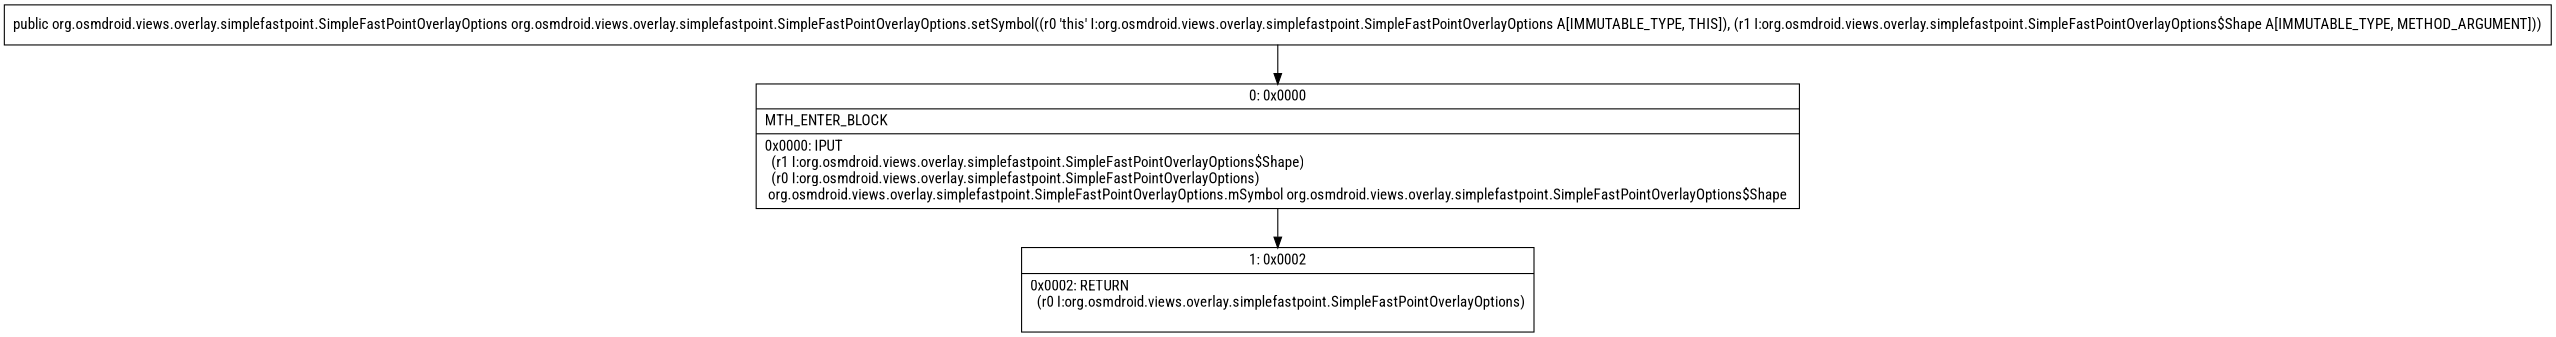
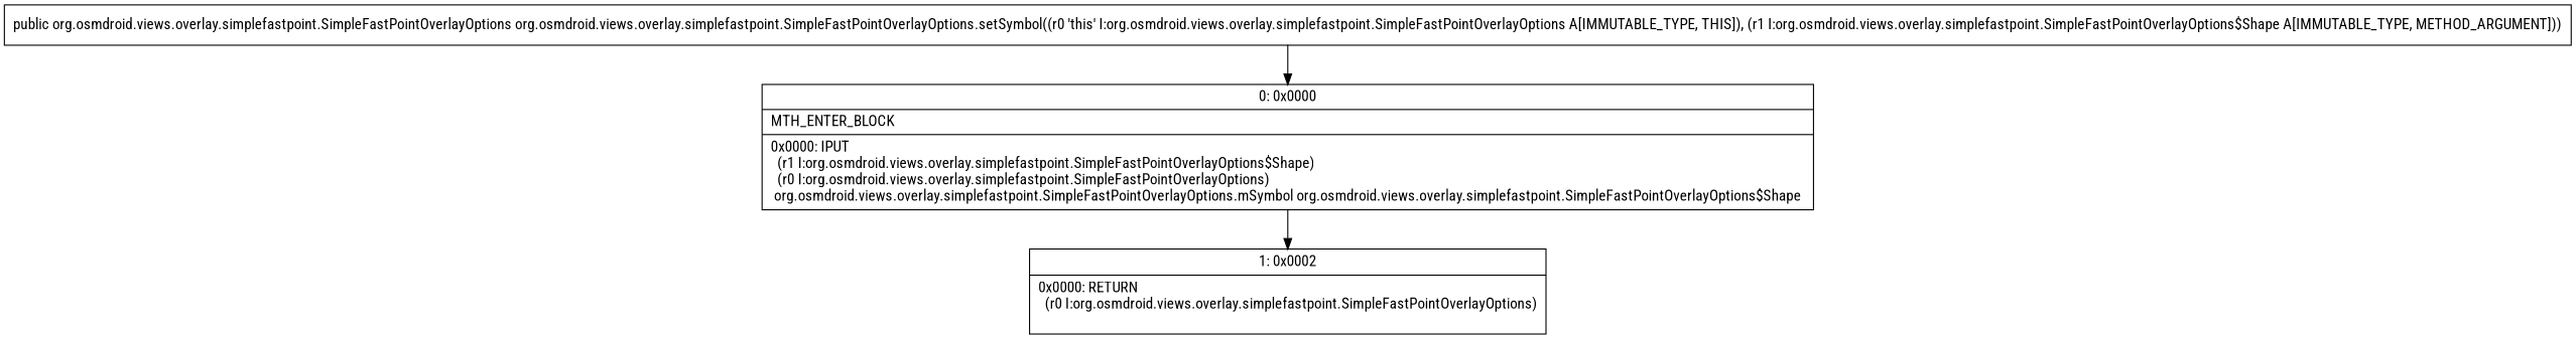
  digraph {
    fontname="Roboto Condensed"
    node [shape=record fontname="Roboto Condensed"]
    edge [fontname="Roboto Condensed"]
    n1 [label="{0\:\ 0x0000|MTH_ENTER_BLOCK\l|0x0000: IPUT  \l  (r1 I:org.osmdroid.views.overlay.simplefastpoint.SimpleFastPointOverlayOptions$Shape)\l  (r0 I:org.osmdroid.views.overlay.simplefastpoint.SimpleFastPointOverlayOptions)\l org.osmdroid.views.overlay.simplefastpoint.SimpleFastPointOverlayOptions.mSymbol org.osmdroid.views.overlay.simplefastpoint.SimpleFastPointOverlayOptions$Shape \l}"]
-   n2 [label="{1\:\ 0x0002|0x0002: RETURN  \l  (r0 I:org.osmdroid.views.overlay.simplefastpoint.SimpleFastPointOverlayOptions)\l \l}"]
+   n2 [label="{1\:\ 0x0002|0x0000: RETURN  \l  (r0 I:org.osmdroid.views.overlay.simplefastpoint.SimpleFastPointOverlayOptions)\l \l}"]
    n3 [label="{public org.osmdroid.views.overlay.simplefastpoint.SimpleFastPointOverlayOptions org.osmdroid.views.overlay.simplefastpoint.SimpleFastPointOverlayOptions.setSymbol((r0 'this' I:org.osmdroid.views.overlay.simplefastpoint.SimpleFastPointOverlayOptions A[IMMUTABLE_TYPE, THIS]), (r1 I:org.osmdroid.views.overlay.simplefastpoint.SimpleFastPointOverlayOptions$Shape A[IMMUTABLE_TYPE, METHOD_ARGUMENT])) }"]
    n1 -> n2
    n3 -> n1
  }
